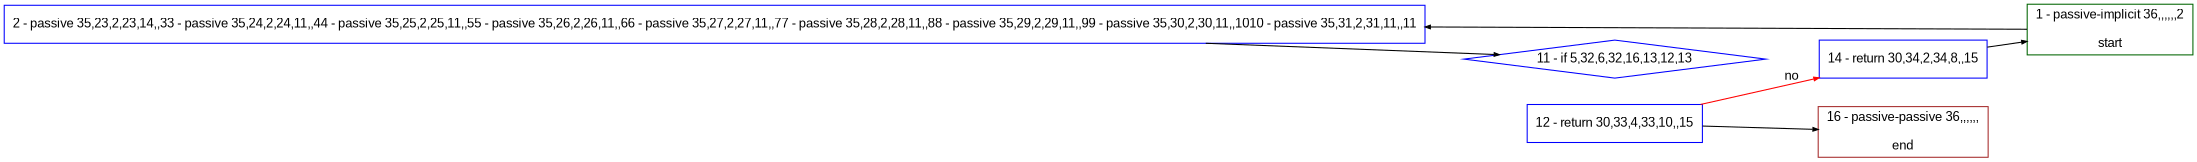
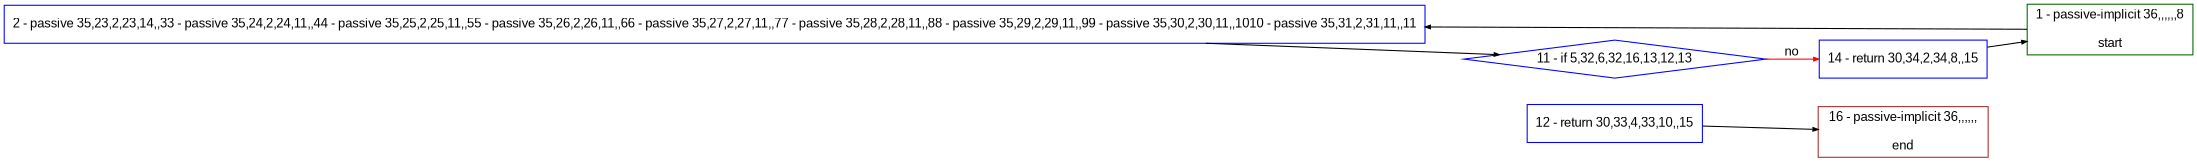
  digraph {
    bgcolor=white
    compound=true
    fillcolor="#FFFFCC"
    fontname=Arial
    fontsize=12
    pack=true
    packmode=clust
    rankdir=LR
    style="rounded,filled"
    node [color="#0000ff" compound=true fillcolor="#ffffff" fixedsize=false fontname=Arial fontsize=12 node_initialized=no shape=box style=filled]
    edge [arrowhead=normal arrowsize=0.5 arrowtail=none color="#000000" compound=true dir=forward fontcolor=black fontname=Arial fontsize=12]
    n1 [label="2 - passive 35,23,2,23,14,,33 - passive 35,24,2,24,11,,44 - passive 35,25,2,25,11,,55 - passive 35,26,2,26,11,,66 - passive 35,27,2,27,11,,77 - passive 35,28,2,28,11,,88 - passive 35,29,2,29,11,,99 - passive 35,30,2,30,11,,1010 - passive 35,31,2,31,11,,11"]
    n2 [label="11 - if 5,32,6,32,16,13,12,13" shape=diamond]
    n3 [label="14 - return 30,34,2,34,8,,15"]
-   n4 [color="#006400" label="1 - passive-implicit 36,,,,,,2\n\nstart"]
+   n4 [color="#006400" label="1 - passive-implicit 36,,,,,,8\n\nstart"]
    n5 [label="12 - return 30,33,4,33,10,,15"]
-   n6 [color="#a52a2a" label="16 - passive-passive 36,,,,,,\n\nend"]
+   n6 [color="#a52a2a" label="16 - passive-implicit 36,,,,,,\n\nend"]
    n1 -> n2
-   n5 -> n3 [color="#ff0000" label=no]
+   n2 -> n3 [color="#ff0000" label=no]
    n3 -> n4
    n4 -> n1
    n5 -> n6
  }
